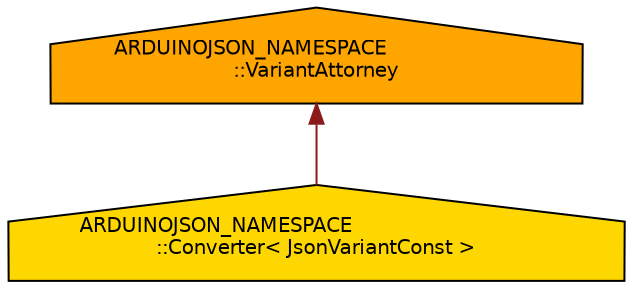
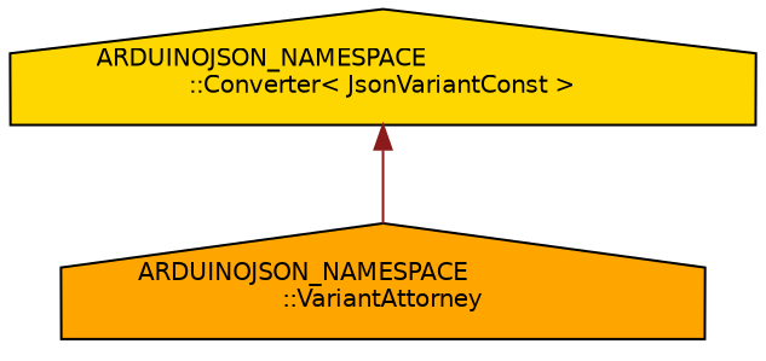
  digraph {
    node [color=black fontname=Helvetica fontsize=10 shape=house style=filled]
    n1 [fillcolor=gold fontcolor=black height=0.2 label="ARDUINOJSON_NAMESPACE\l::Converter\< JsonVariantConst \>" width=0.4]
    n2 [fillcolor=orange height=0.2 label="ARDUINOJSON_NAMESPACE\l::VariantAttorney" width=0.4]
-   n2 -> n1 [color=firebrick4 dir=back fontname=Helvetica fontsize=10 labelfontname=Helvetica labelfontsize=10 style=solid]
+   n1 -> n2 [color=firebrick4 dir=back fontname=Helvetica fontsize=10 labelfontname=Helvetica labelfontsize=10 style=solid]
  }
